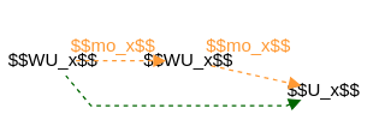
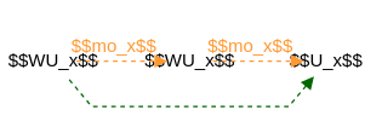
  <mxCell id="0" />
  <mxCell id="1" parent="0" />
  <mxCell id="2" value="$$WU_x$$" style="text;html=1;strokeColor=none;fillColor=none;align=center;verticalAlign=middle;whiteSpace=wrap;rounded=0;" vertex="1" parent="1"><mxGeometry x="20" y="30" width="30" height="20" as="geometry" /></mxCell>
  <mxCell id="3" value="$$WU_x$$" style="text;html=1;strokeColor=none;fillColor=none;align=center;verticalAlign=middle;whiteSpace=wrap;rounded=0;" vertex="1" parent="1"><mxGeometry x="110" y="30" width="30" height="20" as="geometry" /></mxCell>
- <mxCell id="4" value="$$U_x$$" style="text;html=1;strokeColor=none;fillColor=none;align=center;verticalAlign=middle;whiteSpace=wrap;rounded=0;" vertex="1" parent="1"><mxGeometry x="200" y="50" width="30" height="20" as="geometry" /></mxCell>
+ <mxCell id="4" value="$$U_x$$" style="text;html=1;strokeColor=none;fillColor=none;align=center;verticalAlign=middle;whiteSpace=wrap;rounded=0;" vertex="1" parent="1"><mxGeometry x="200" y="30" width="30" height="20" as="geometry" /></mxCell>
  <mxCell id="5" style="rounded=0;orthogonalLoop=1;jettySize=auto;html=1;dashed=1;strokeColor=#FF9933;endArrow=block;endFill=1;" edge="1" parent="1" source="2" target="3"><mxGeometry relative="1" as="geometry"><mxPoint x="130" y="70" as="sourcePoint" /><mxPoint x="50" y="70" as="targetPoint" /><Array as="points" /></mxGeometry></mxCell>
  <mxCell id="6" value="$$mo_x$$" style="text;html=1;strokeColor=none;fillColor=none;align=center;verticalAlign=middle;whiteSpace=wrap;rounded=0;fontColor=#FF9933;" vertex="1" parent="1"><mxGeometry x="50" y="20" width="50" height="20" as="geometry" /></mxCell>
  <mxCell id="7" style="rounded=0;orthogonalLoop=1;jettySize=auto;html=1;dashed=1;strokeColor=#FF9933;endArrow=block;endFill=1;" edge="1" parent="1" source="3" target="4"><mxGeometry relative="1" as="geometry"><mxPoint x="60" y="50" as="sourcePoint" /><mxPoint x="120" y="50" as="targetPoint" /><Array as="points" /></mxGeometry></mxCell>
  <mxCell id="8" value="$$mo_x$$" style="text;html=1;strokeColor=none;fillColor=none;align=center;verticalAlign=middle;whiteSpace=wrap;rounded=0;fontColor=#FF9933;" vertex="1" parent="1"><mxGeometry x="140" y="20" width="50" height="20" as="geometry" /></mxCell>
  <mxCell id="9" style="edgeStyle=none;rounded=0;orthogonalLoop=1;jettySize=auto;html=1;endArrow=none;endFill=0;fillColor=#e51400;strokeColor=#006600;dashed=1;startArrow=block;startFill=1;" edge="1" parent="1" source="4" target="2"><mxGeometry relative="1" as="geometry"><mxPoint x="120" y="40" as="sourcePoint" /><mxPoint x="70" y="40" as="targetPoint" /><Array as="points"><mxPoint x="190" y="70" /><mxPoint x="60" y="70" /></Array></mxGeometry></mxCell>
